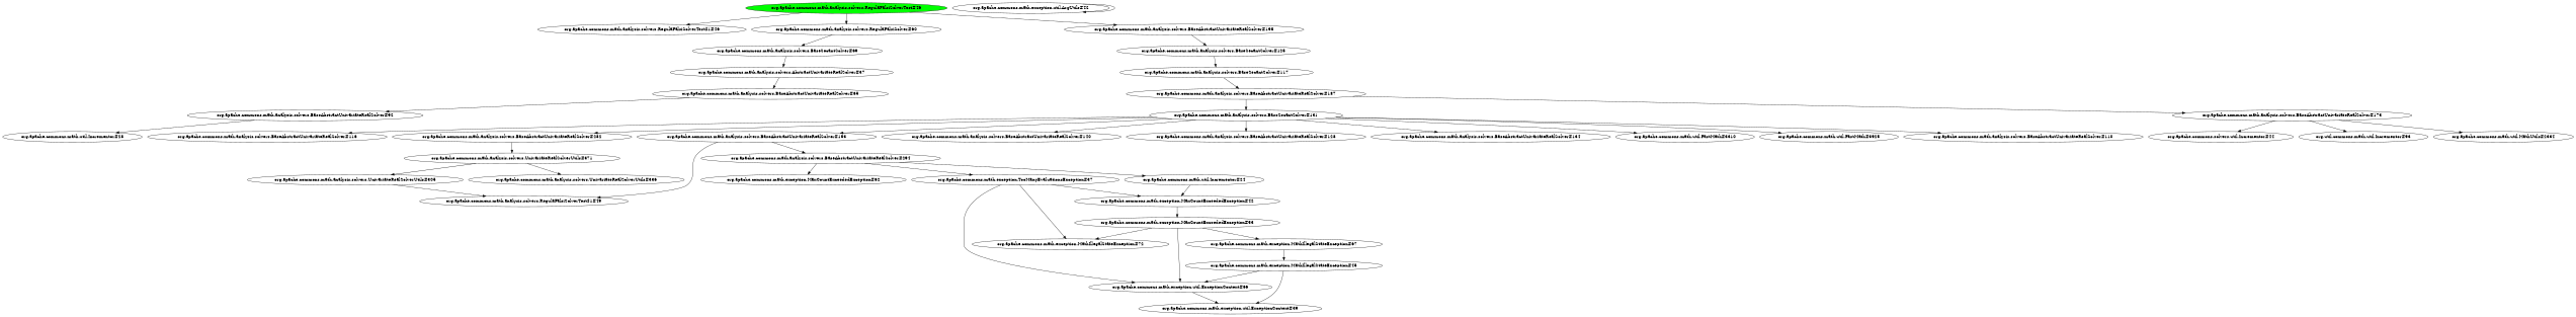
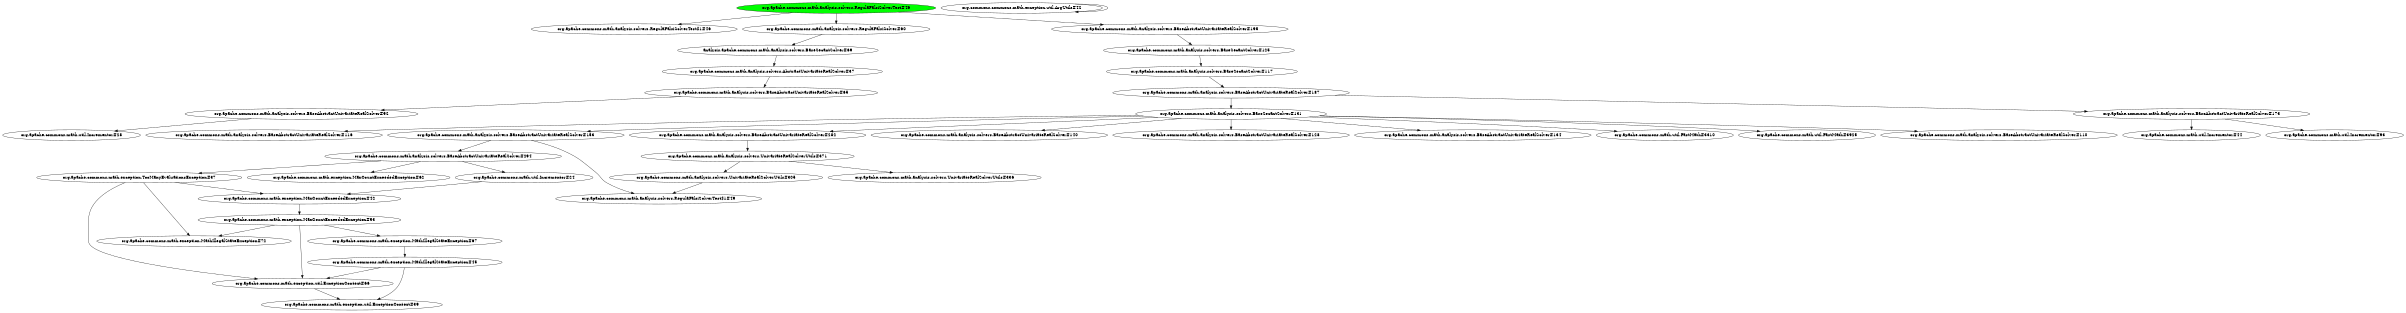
  digraph {
    "org.apache.commons.math.analysis.solvers.RegulaFalsiSolverTest#46" [fillcolor=green style=filled]
    "org.apache.commons.math.analysis.solvers.RegulaFalsiSolverTest$1#46"
    "org.apache.commons.math.analysis.solvers.RegulaFalsiSolver#60"
    "org.apache.commons.math.analysis.solvers.BaseAbstractUnivariateRealSolver#195"
-   "org.apache.commons.math.analysis.solvers.BaseSecantSolver#69"
+   "org.apache.commons.math.analysis.solvers.BaseSecantSolver#69" [label="analysis.apache.commons.math.analysis.solvers.BaseSecantSolver#69"]
    "org.apache.commons.math.analysis.solvers.BaseSecantSolver#125"
    "org.apache.commons.math.analysis.solvers.AbstractUnivariateRealSolver#37"
    "org.apache.commons.math.analysis.solvers.BaseAbstractUnivariateRealSolver#65"
    "org.apache.commons.math.analysis.solvers.BaseAbstractUnivariateRealSolver#92"
    "org.apache.commons.math.util.Incrementor#28"
    "org.apache.commons.math.analysis.solvers.BaseSecantSolver#117"
    "org.apache.commons.math.analysis.solvers.BaseAbstractUnivariateRealSolver#187"
    "org.apache.commons.math.analysis.solvers.BaseAbstractUnivariateRealSolver#173"
    "org.apache.commons.math.analysis.solvers.BaseSecantSolver#131"
-   "org.apache.commons.math.util.MathUtils#2334"
-   "org.apache.commons.math.util.Incrementor#44" [label="org.apache.commons.solvers.util.Incrementor#44"]
-   "org.apache.commons.math.util.Incrementor#93" [label="org.util.commons.math.util.Incrementor#93"]
+   "org.apache.commons.math.util.Incrementor#44"
+   "org.apache.commons.math.util.Incrementor#93"
    "org.apache.commons.math.analysis.solvers.BaseAbstractUnivariateRealSolver#110"
    "org.apache.commons.math.analysis.solvers.BaseAbstractUnivariateRealSolver#116"
    "org.apache.commons.math.analysis.solvers.BaseAbstractUnivariateRealSolver#153"
    "org.apache.commons.math.analysis.solvers.BaseAbstractUnivariateRealSolver#282"
    "org.apache.commons.math.analysis.solvers.BaseAbstractUnivariateRealSolver#140"
    "org.apache.commons.math.analysis.solvers.BaseAbstractUnivariateRealSolver#128"
    "org.apache.commons.math.analysis.solvers.BaseAbstractUnivariateRealSolver#134"
    n25 [label="org.apache.commons.math.util.FastMath#3310"]
    "org.apache.commons.math.util.FastMath#3925"
    "org.apache.commons.math.analysis.solvers.BaseAbstractUnivariateRealSolver#294"
    "org.apache.commons.math.analysis.solvers.RegulaFalsiSolverTest$1#49"
    "org.apache.commons.math.analysis.solvers.UnivariateRealSolverUtils#371"
    n30 [label="org.apache.commons.math.util.Incrementor#24"]
    "org.apache.commons.math.exception.MaxCountExceededException#62"
    "org.apache.commons.math.exception.TooManyEvaluationsException#37"
    "org.apache.commons.math.exception.MaxCountExceededException#42"
    "org.apache.commons.math.exception.util.ExceptionContext#66"
    "org.apache.commons.math.exception.MathIllegalStateException#72"
    "org.apache.commons.math.exception.MaxCountExceededException#53"
    "org.apache.commons.math.analysis.solvers.UnivariateRealSolverUtils#336"
    "org.apache.commons.math.analysis.solvers.UnivariateRealSolverUtils#305"
    "org.apache.commons.math.exception.MathIllegalStateException#67"
    "org.apache.commons.math.exception.MathIllegalStateException#45"
    "org.apache.commons.math.exception.util.ExceptionContext#39"
-   "org.apache.commons.math.exception.util.ArgUtils#42"
+   "org.apache.commons.math.exception.util.ArgUtils#42" [label="org.commons.commons.math.exception.util.ArgUtils#42"]
    "org.apache.commons.math.analysis.solvers.RegulaFalsiSolverTest#46" -> "org.apache.commons.math.analysis.solvers.RegulaFalsiSolverTest$1#46"
    "org.apache.commons.math.analysis.solvers.RegulaFalsiSolverTest#46" -> "org.apache.commons.math.analysis.solvers.RegulaFalsiSolver#60"
    "org.apache.commons.math.analysis.solvers.RegulaFalsiSolverTest#46" -> "org.apache.commons.math.analysis.solvers.BaseAbstractUnivariateRealSolver#195"
    "org.apache.commons.math.analysis.solvers.RegulaFalsiSolver#60" -> "org.apache.commons.math.analysis.solvers.BaseSecantSolver#69"
    "org.apache.commons.math.analysis.solvers.BaseAbstractUnivariateRealSolver#195" -> "org.apache.commons.math.analysis.solvers.BaseSecantSolver#125"
    "org.apache.commons.math.analysis.solvers.BaseSecantSolver#69" -> "org.apache.commons.math.analysis.solvers.AbstractUnivariateRealSolver#37"
    "org.apache.commons.math.analysis.solvers.BaseSecantSolver#125" -> "org.apache.commons.math.analysis.solvers.BaseSecantSolver#117"
    "org.apache.commons.math.analysis.solvers.AbstractUnivariateRealSolver#37" -> "org.apache.commons.math.analysis.solvers.BaseAbstractUnivariateRealSolver#65"
    "org.apache.commons.math.analysis.solvers.BaseAbstractUnivariateRealSolver#65" -> "org.apache.commons.math.analysis.solvers.BaseAbstractUnivariateRealSolver#92"
    "org.apache.commons.math.analysis.solvers.BaseAbstractUnivariateRealSolver#92" -> "org.apache.commons.math.util.Incrementor#28"
    "org.apache.commons.math.analysis.solvers.BaseSecantSolver#117" -> "org.apache.commons.math.analysis.solvers.BaseAbstractUnivariateRealSolver#187"
    "org.apache.commons.math.analysis.solvers.BaseAbstractUnivariateRealSolver#187" -> "org.apache.commons.math.analysis.solvers.BaseAbstractUnivariateRealSolver#173"
    "org.apache.commons.math.analysis.solvers.BaseAbstractUnivariateRealSolver#187" -> "org.apache.commons.math.analysis.solvers.BaseSecantSolver#131"
-   "org.apache.commons.math.analysis.solvers.BaseAbstractUnivariateRealSolver#173" -> "org.apache.commons.math.util.MathUtils#2334"
    "org.apache.commons.math.analysis.solvers.BaseAbstractUnivariateRealSolver#173" -> "org.apache.commons.math.util.Incrementor#44"
    "org.apache.commons.math.analysis.solvers.BaseAbstractUnivariateRealSolver#173" -> "org.apache.commons.math.util.Incrementor#93"
    "org.apache.commons.math.analysis.solvers.BaseSecantSolver#131" -> "org.apache.commons.math.analysis.solvers.BaseAbstractUnivariateRealSolver#110"
    "org.apache.commons.math.analysis.solvers.BaseSecantSolver#131" -> "org.apache.commons.math.analysis.solvers.BaseAbstractUnivariateRealSolver#116"
    "org.apache.commons.math.analysis.solvers.BaseSecantSolver#131" -> "org.apache.commons.math.analysis.solvers.BaseAbstractUnivariateRealSolver#153"
    "org.apache.commons.math.analysis.solvers.BaseSecantSolver#131" -> "org.apache.commons.math.analysis.solvers.BaseAbstractUnivariateRealSolver#282"
    "org.apache.commons.math.analysis.solvers.BaseSecantSolver#131" -> "org.apache.commons.math.analysis.solvers.BaseAbstractUnivariateRealSolver#140"
    "org.apache.commons.math.analysis.solvers.BaseSecantSolver#131" -> "org.apache.commons.math.analysis.solvers.BaseAbstractUnivariateRealSolver#128"
    "org.apache.commons.math.analysis.solvers.BaseSecantSolver#131" -> "org.apache.commons.math.analysis.solvers.BaseAbstractUnivariateRealSolver#134"
    "org.apache.commons.math.analysis.solvers.BaseSecantSolver#131" -> n25
    "org.apache.commons.math.analysis.solvers.BaseSecantSolver#131" -> "org.apache.commons.math.util.FastMath#3925"
    "org.apache.commons.math.analysis.solvers.BaseAbstractUnivariateRealSolver#153" -> "org.apache.commons.math.analysis.solvers.BaseAbstractUnivariateRealSolver#294"
    "org.apache.commons.math.analysis.solvers.BaseAbstractUnivariateRealSolver#153" -> "org.apache.commons.math.analysis.solvers.RegulaFalsiSolverTest$1#49"
    "org.apache.commons.math.analysis.solvers.BaseAbstractUnivariateRealSolver#282" -> "org.apache.commons.math.analysis.solvers.UnivariateRealSolverUtils#371"
    "org.apache.commons.math.analysis.solvers.BaseAbstractUnivariateRealSolver#294" -> n30
    "org.apache.commons.math.analysis.solvers.BaseAbstractUnivariateRealSolver#294" -> "org.apache.commons.math.exception.MaxCountExceededException#62"
    "org.apache.commons.math.analysis.solvers.BaseAbstractUnivariateRealSolver#294" -> "org.apache.commons.math.exception.TooManyEvaluationsException#37"
    "org.apache.commons.math.analysis.solvers.UnivariateRealSolverUtils#371" -> "org.apache.commons.math.analysis.solvers.UnivariateRealSolverUtils#336"
    "org.apache.commons.math.analysis.solvers.UnivariateRealSolverUtils#371" -> "org.apache.commons.math.analysis.solvers.UnivariateRealSolverUtils#305"
    n30 -> "org.apache.commons.math.exception.MaxCountExceededException#42"
    "org.apache.commons.math.exception.TooManyEvaluationsException#37" -> "org.apache.commons.math.exception.MaxCountExceededException#42"
    "org.apache.commons.math.exception.TooManyEvaluationsException#37" -> "org.apache.commons.math.exception.util.ExceptionContext#66"
    "org.apache.commons.math.exception.TooManyEvaluationsException#37" -> "org.apache.commons.math.exception.MathIllegalStateException#72"
    "org.apache.commons.math.exception.MaxCountExceededException#42" -> "org.apache.commons.math.exception.MaxCountExceededException#53"
    "org.apache.commons.math.exception.util.ExceptionContext#66" -> "org.apache.commons.math.exception.util.ExceptionContext#39"
    "org.apache.commons.math.exception.MaxCountExceededException#53" -> "org.apache.commons.math.exception.util.ExceptionContext#66"
    "org.apache.commons.math.exception.MaxCountExceededException#53" -> "org.apache.commons.math.exception.MathIllegalStateException#72"
    "org.apache.commons.math.exception.MaxCountExceededException#53" -> "org.apache.commons.math.exception.MathIllegalStateException#67"
    "org.apache.commons.math.analysis.solvers.UnivariateRealSolverUtils#305" -> "org.apache.commons.math.analysis.solvers.RegulaFalsiSolverTest$1#49"
    "org.apache.commons.math.exception.MathIllegalStateException#67" -> "org.apache.commons.math.exception.MathIllegalStateException#45"
    "org.apache.commons.math.exception.MathIllegalStateException#45" -> "org.apache.commons.math.exception.util.ExceptionContext#66"
    "org.apache.commons.math.exception.MathIllegalStateException#45" -> "org.apache.commons.math.exception.util.ExceptionContext#39"
    "org.apache.commons.math.exception.util.ArgUtils#42" -> "org.apache.commons.math.exception.util.ArgUtils#42"
  }
